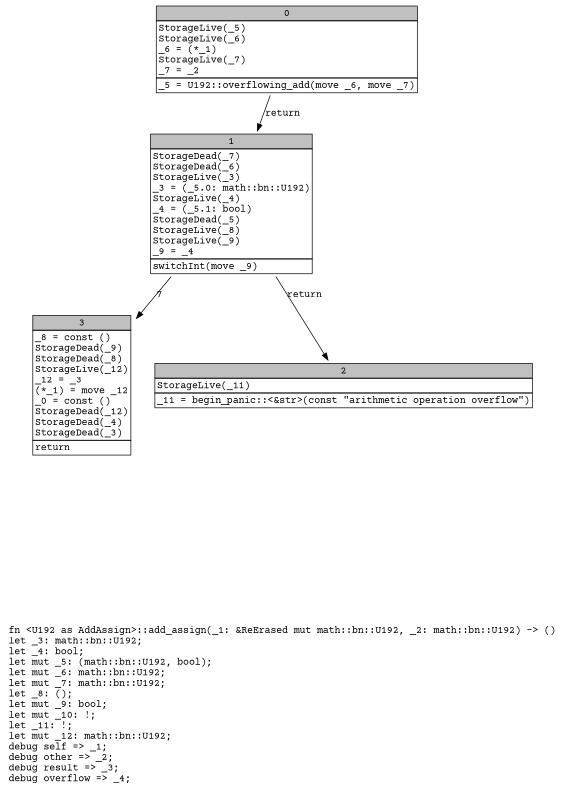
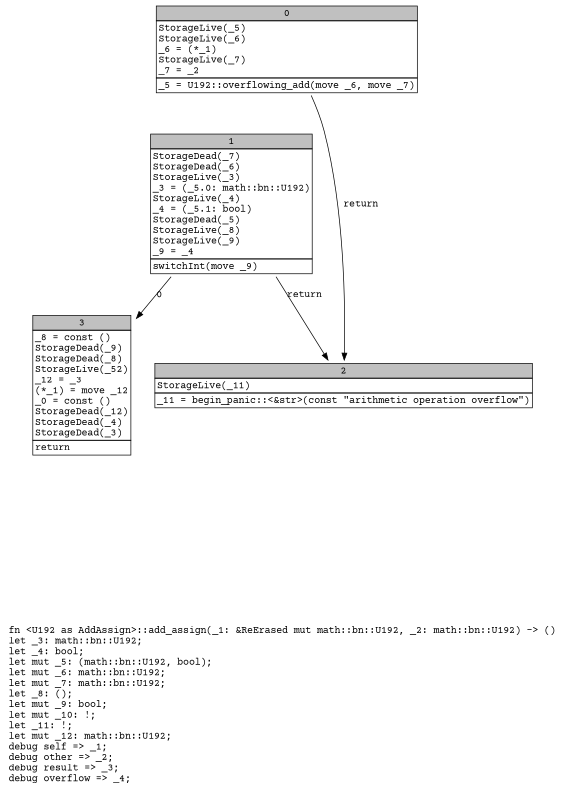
  digraph {
    fontname="Courier Prime"
    label=<fn &lt;U192 as AddAssign&gt;::add_assign(_1: &amp;ReErased mut math::bn::U192, _2: math::bn::U192) -&gt; ()<br align="left"/>let _3: math::bn::U192;<br align="left"/>let _4: bool;<br align="left"/>let mut _5: (math::bn::U192, bool);<br align="left"/>let mut _6: math::bn::U192;<br align="left"/>let mut _7: math::bn::U192;<br align="left"/>let _8: ();<br align="left"/>let mut _9: bool;<br align="left"/>let mut _10: !;<br align="left"/>let _11: !;<br align="left"/>let mut _12: math::bn::U192;<br align="left"/>debug self =&gt; _1;<br align="left"/>debug other =&gt; _2;<br align="left"/>debug result =&gt; _3;<br align="left"/>debug overflow =&gt; _4;<br align="left"/>>
    node [fontname="Courier Prime" shape=none]
    edge [fontname="Courier Prime"]
    n1 [label=<<table border="0" cellborder="1" cellspacing="0"><tr><td bgcolor="gray" align="center" colspan="1">0</td></tr><tr><td align="left" balign="left">StorageLive(_5)<br/>StorageLive(_6)<br/>_6 = (*_1)<br/>StorageLive(_7)<br/>_7 = _2<br/></td></tr><tr><td align="left">_5 = U192::overflowing_add(move _6, move _7)</td></tr></table>>]
    n2 [label=<<table border="0" cellborder="1" cellspacing="0"><tr><td bgcolor="gray" align="center" colspan="1">1</td></tr><tr><td align="left" balign="left">StorageDead(_7)<br/>StorageDead(_6)<br/>StorageLive(_3)<br/>_3 = (_5.0: math::bn::U192)<br/>StorageLive(_4)<br/>_4 = (_5.1: bool)<br/>StorageDead(_5)<br/>StorageLive(_8)<br/>StorageLive(_9)<br/>_9 = _4<br/></td></tr><tr><td align="left">switchInt(move _9)</td></tr></table>>]
    n3 [label=<<table border="0" cellborder="1" cellspacing="0"><tr><td bgcolor="gray" align="center" colspan="1">2</td></tr><tr><td align="left" balign="left">StorageLive(_11)<br/></td></tr><tr><td align="left">_11 = begin_panic::&lt;&amp;str&gt;(const &quot;arithmetic operation overflow&quot;)</td></tr></table>>]
-   n4 [label=<<table border="0" cellborder="1" cellspacing="0"><tr><td bgcolor="gray" align="center" colspan="1">3</td></tr><tr><td align="left" balign="left">_8 = const ()<br/>StorageDead(_9)<br/>StorageDead(_8)<br/>StorageLive(_12)<br/>_12 = _3<br/>(*_1) = move _12<br/>_0 = const ()<br/>StorageDead(_12)<br/>StorageDead(_4)<br/>StorageDead(_3)<br/></td></tr><tr><td align="left">return</td></tr></table>>]
-   n1 -> n2 [label=return]
+   n4 [label=<<table border="0" cellborder="1" cellspacing="0"><tr><td bgcolor="gray" align="center" colspan="1">3</td></tr><tr><td align="left" balign="left">_8 = const ()<br/>StorageDead(_9)<br/>StorageDead(_8)<br/>StorageLive(_52)<br/>_12 = _3<br/>(*_1) = move _12<br/>_0 = const ()<br/>StorageDead(_12)<br/>StorageDead(_4)<br/>StorageDead(_3)<br/></td></tr><tr><td align="left">return</td></tr></table>>]
+   n1 -> n3 [label=return]
    n2 -> n3 [label=return]
-   n2 -> n4 [label=7]
+   n2 -> n4 [label=0]
  }
